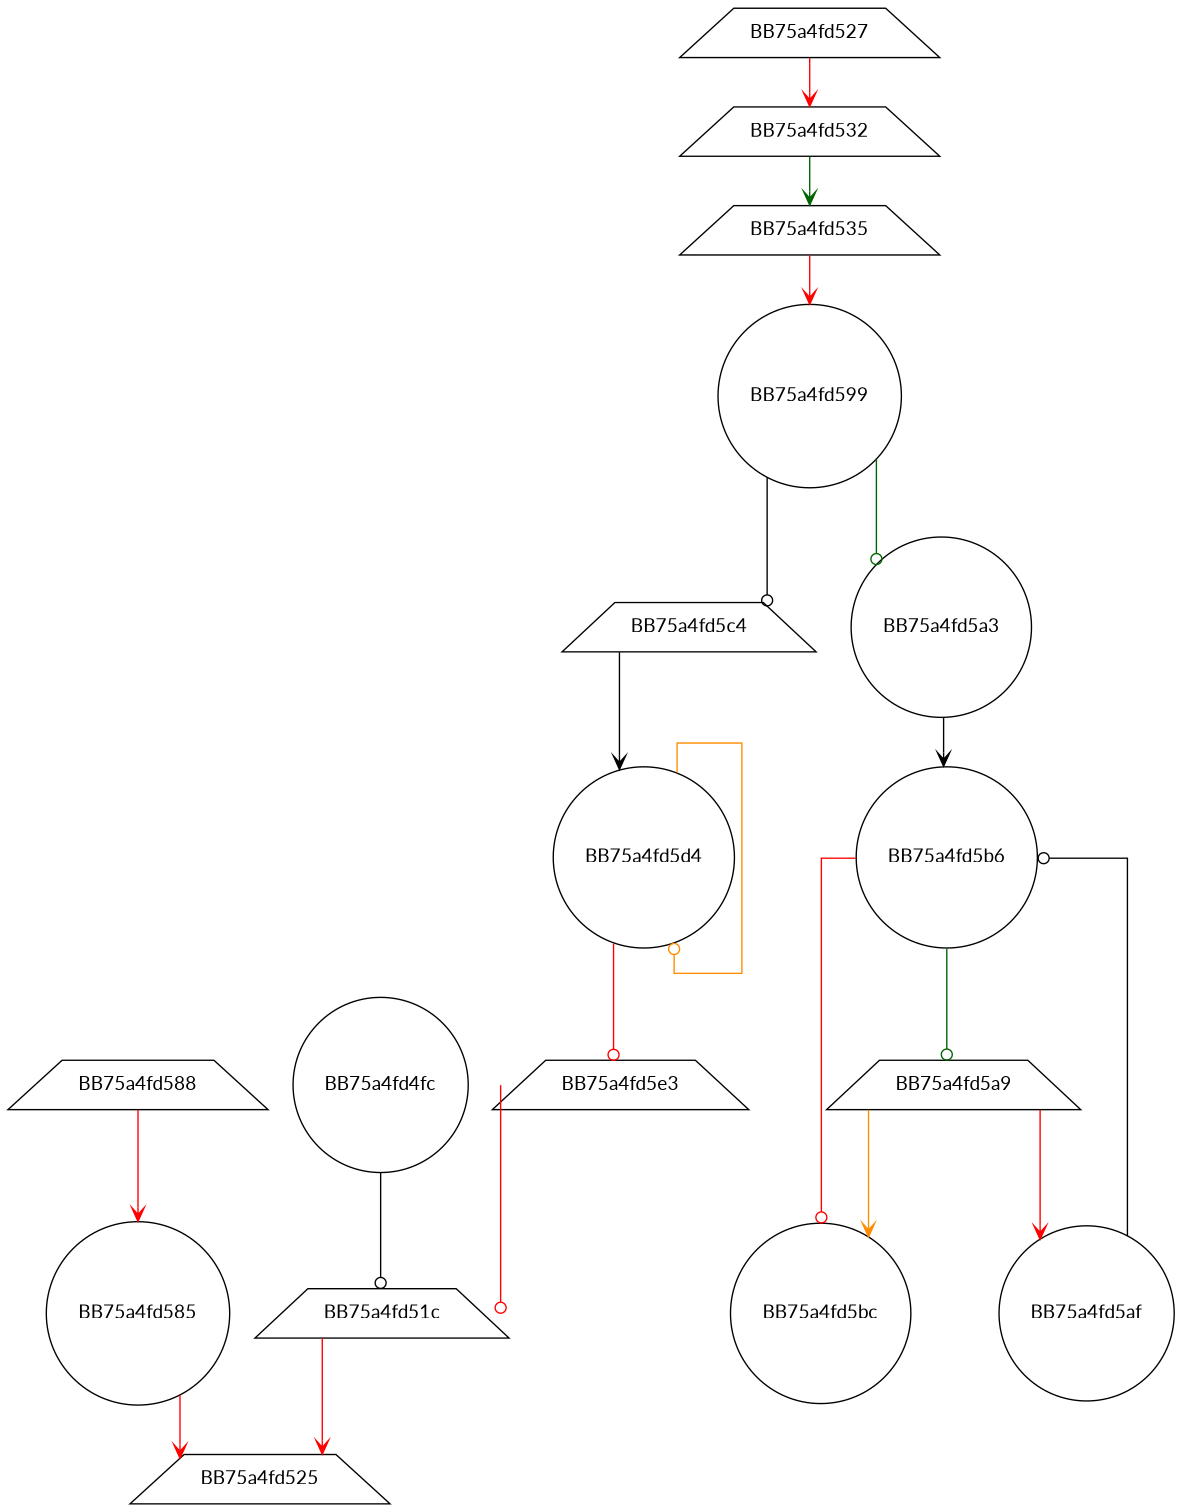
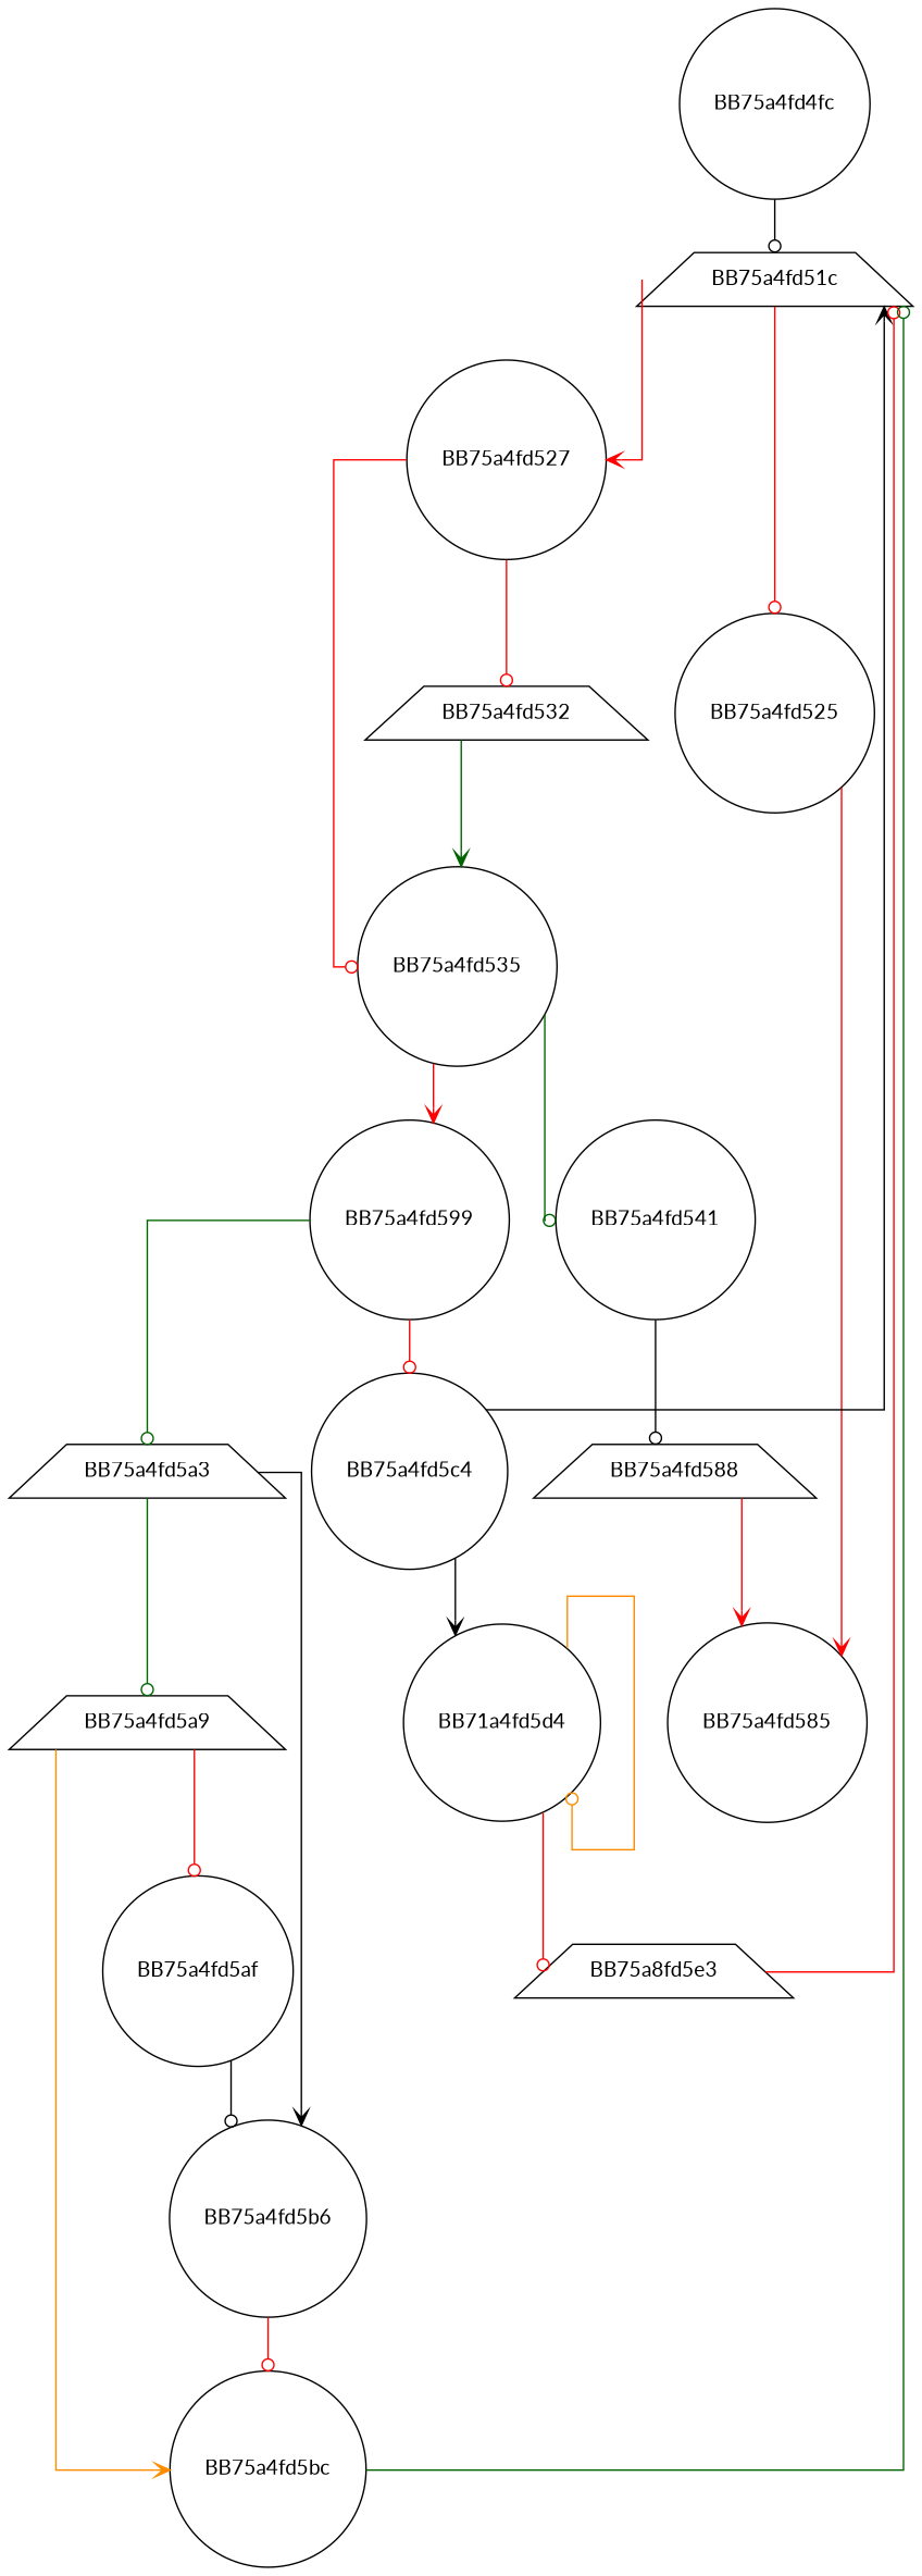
  digraph {
    fontname=Lato
    splines=ortho
    node [fontname=Lato shape=trapezium]
    edge [arrowhead=odot color=red fontname=Lato]
    BB75a4fd51c
    BB75a4fd4fc [shape=circle]
-   BB75a4fd527
-   BB75a4fd525
-   BB75a4fd535
+   BB75a4fd527 [shape=circle]
+   BB75a4fd525 [shape=circle]
+   BB75a4fd535 [shape=circle]
    BB75a4fd532
    BB75a4fd585 [shape=circle]
    BB75a4fd599 [shape=circle]
+   BB75a4fd541 [shape=circle]
    BB75a4fd588
-   BB75a4fd5c4
-   BB75a4fd5a3 [shape=circle]
-   BB75a4fd5d4 [shape=circle]
+   BB75a4fd5c4 [shape=circle]
+   BB75a4fd5a3
+   BB75a4fd5d4 [shape=circle label=BB71a4fd5d4]
    BB75a4fd5b6 [shape=circle]
-   BB75a4fd5e3
+   BB75a4fd5e3 [label=BB75a8fd5e3]
    BB75a4fd5a9
    BB75a4fd5bc [shape=circle]
    BB75a4fd5af [shape=circle]
-   BB75a4fd51c -> BB75a4fd525 [arrowhead=vee]
+   BB75a4fd51c -> BB75a4fd527 [arrowhead=vee]
+   BB75a4fd51c -> BB75a4fd525
    BB75a4fd4fc -> BB75a4fd51c [color=black]
-   BB75a4fd527 -> BB75a4fd532 [arrowhead=vee]
-   BB75a4fd585 -> BB75a4fd525 [arrowhead=vee]
+   BB75a4fd527 -> BB75a4fd535
+   BB75a4fd527 -> BB75a4fd532
+   BB75a4fd525 -> BB75a4fd585 [arrowhead=vee]
    BB75a4fd535 -> BB75a4fd599 [arrowhead=vee]
+   BB75a4fd535 -> BB75a4fd541 [color=darkgreen]
    BB75a4fd532 -> BB75a4fd535 [arrowhead=vee color=darkgreen]
-   BB75a4fd599 -> BB75a4fd5c4 [color=black]
+   BB75a4fd599 -> BB75a4fd5c4
    BB75a4fd599 -> BB75a4fd5a3 [color=darkgreen]
+   BB75a4fd541 -> BB75a4fd588 [color=black]
    BB75a4fd588 -> BB75a4fd585 [arrowhead=vee]
+   BB75a4fd5c4 -> BB75a4fd51c [arrowhead=vee color=black]
    BB75a4fd5c4 -> BB75a4fd5d4 [arrowhead=vee color=black]
    BB75a4fd5a3 -> BB75a4fd5b6 [arrowhead=vee color=black]
    BB75a4fd5d4 -> BB75a4fd5d4 [color=darkorange]
    BB75a4fd5d4 -> BB75a4fd5e3
-   BB75a4fd5b6 -> BB75a4fd5a9 [color=darkgreen]
+   BB75a4fd5a3 -> BB75a4fd5a9 [color=darkgreen]
    BB75a4fd5b6 -> BB75a4fd5bc
    BB75a4fd5e3 -> BB75a4fd51c
    BB75a4fd5a9 -> BB75a4fd5bc [arrowhead=vee color=darkorange]
-   BB75a4fd5a9 -> BB75a4fd5af [arrowhead=vee]
+   BB75a4fd5a9 -> BB75a4fd5af
+   BB75a4fd5bc -> BB75a4fd51c [color=darkgreen]
    BB75a4fd5af -> BB75a4fd5b6 [color=black]
  }
